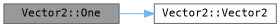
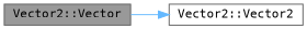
  digraph {
    rankdir=LR
    node [fontname=Consolas fontsize=11 shape=box style=filled]
-   n1 [color=gray40 fillcolor=grey60 fontcolor=black height=0.2 label="Vector2::One" width=0.4]
+   n1 [color=gray40 fillcolor=grey60 fontcolor=black height=0.2 label="Vector2::Vector" width=0.4]
    n2 [color=grey40 fillcolor=white height=0.2 label="Vector2::Vector2" width=0.4]
    n1 -> n2 [color=steelblue1 fontname=Consolas fontsize=11 labelfontname=Helvetica labelfontsize=10 style=solid]
  }
